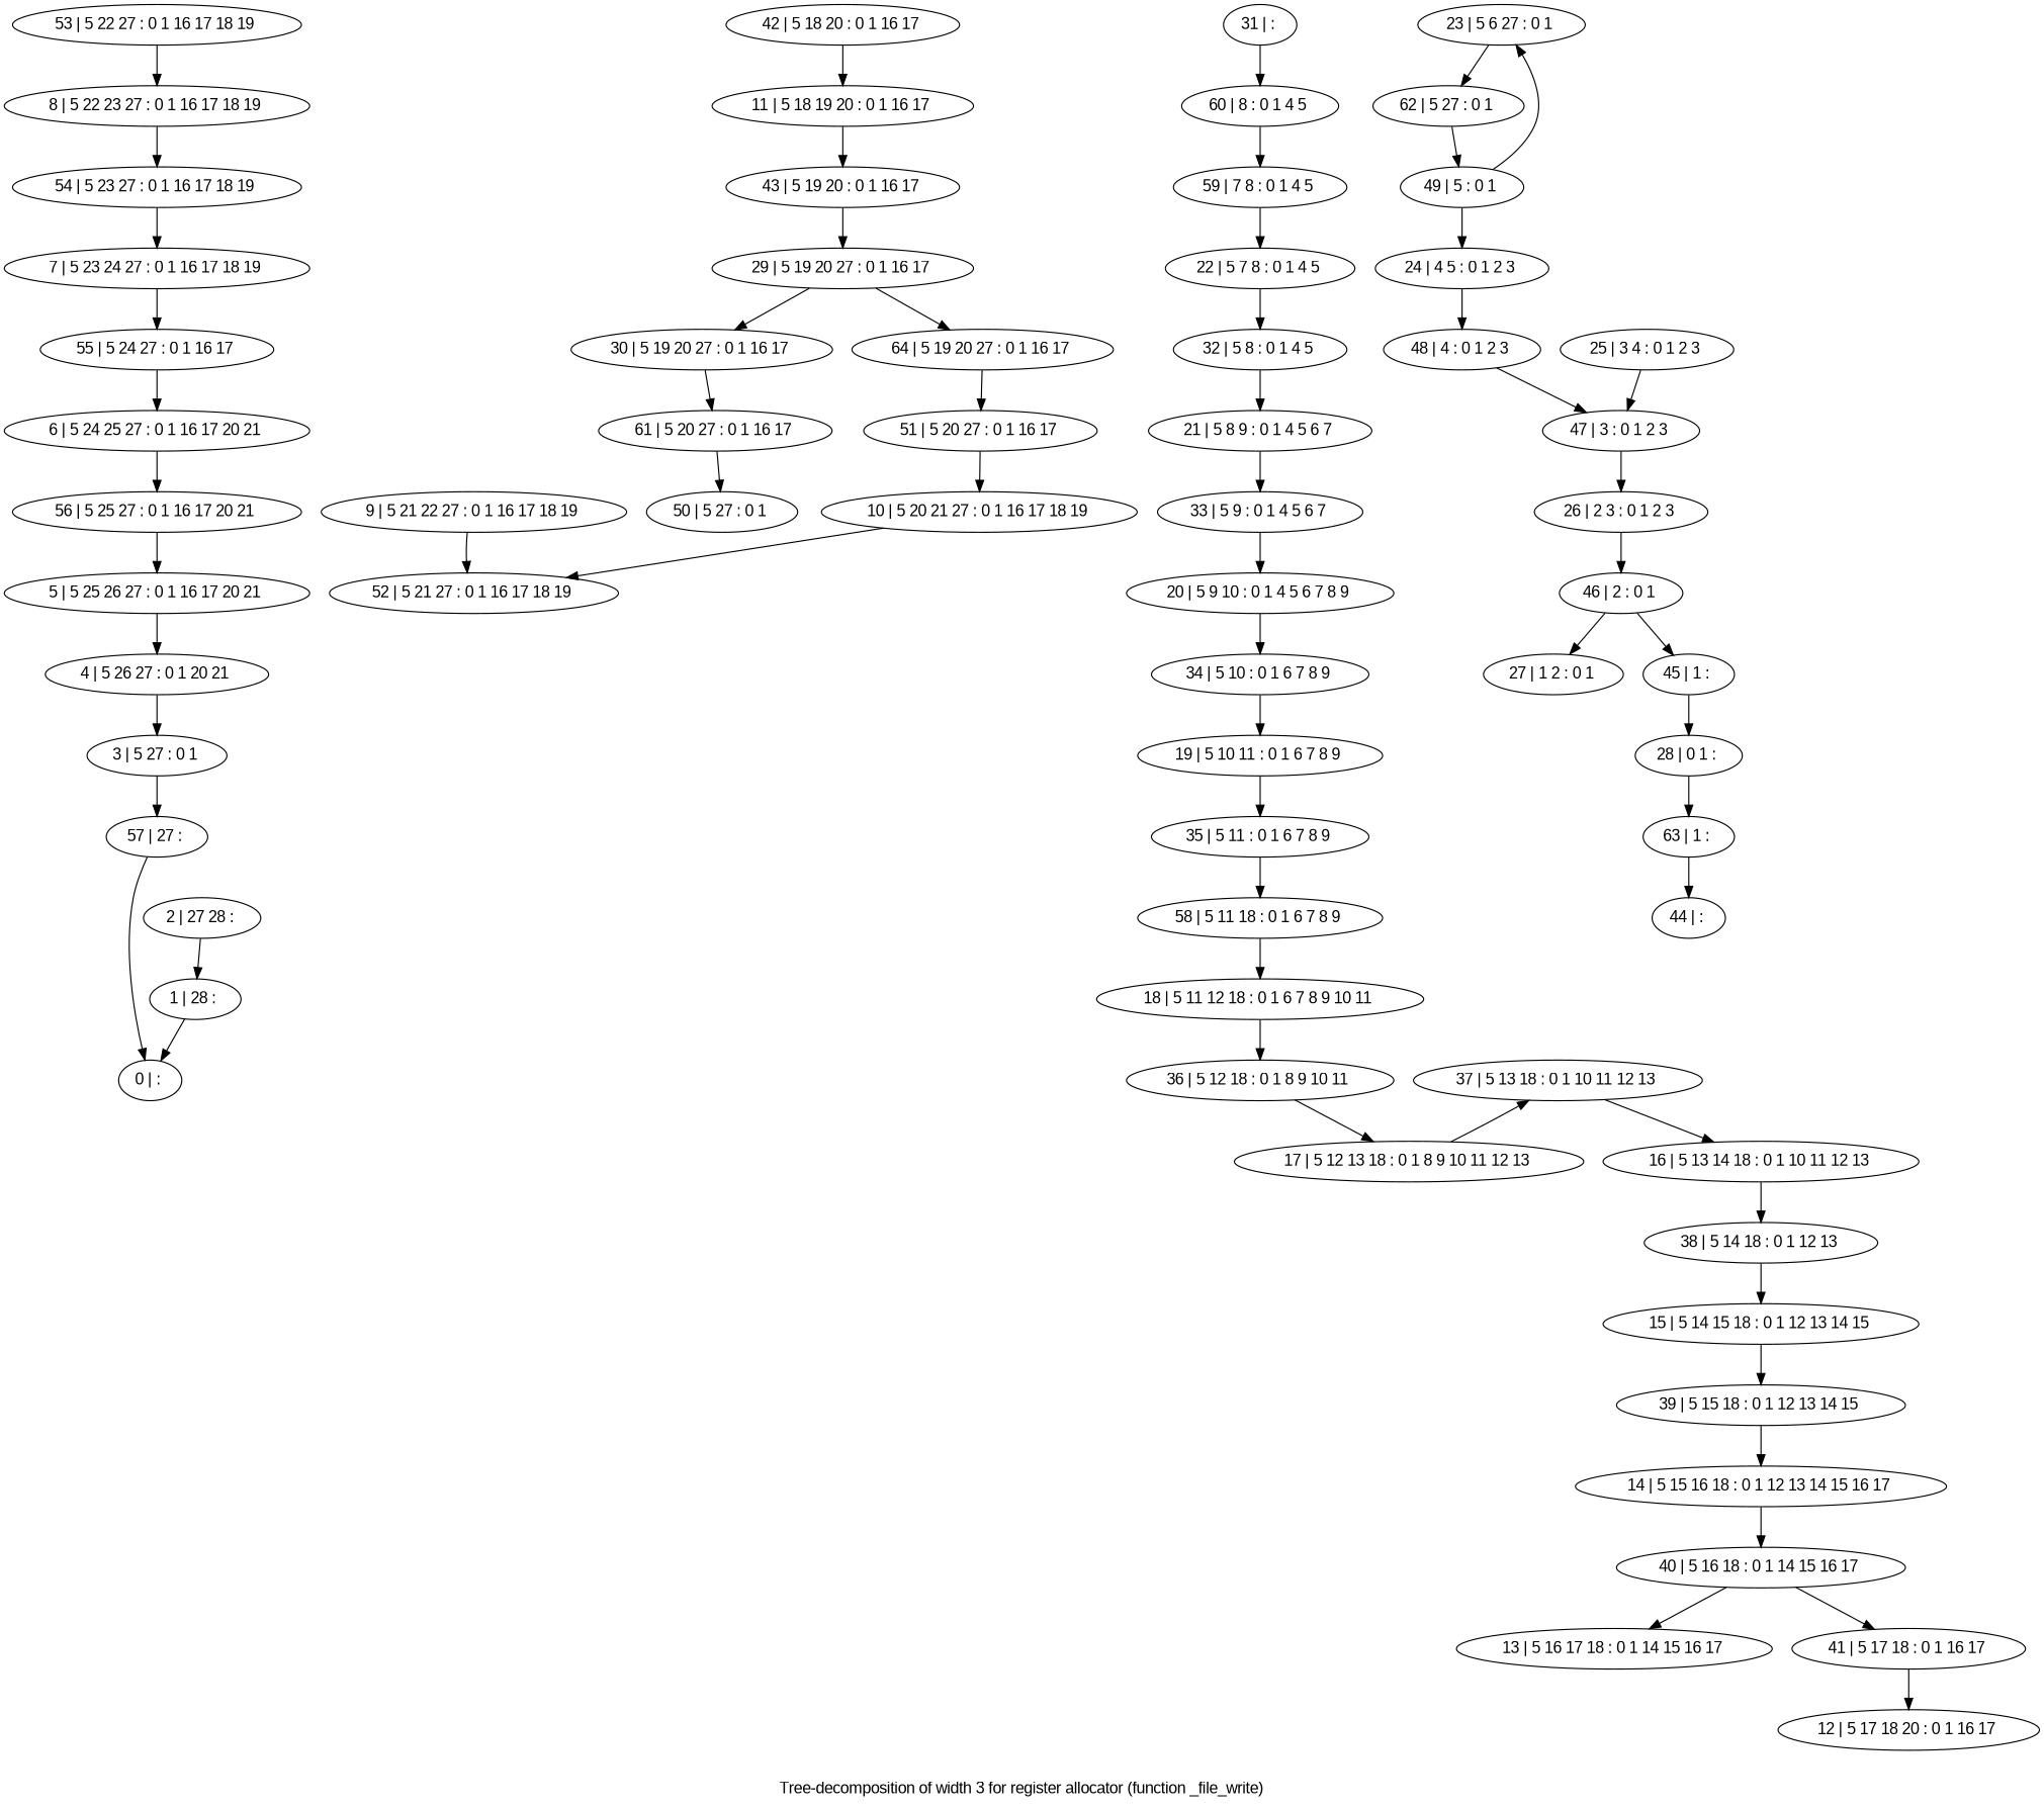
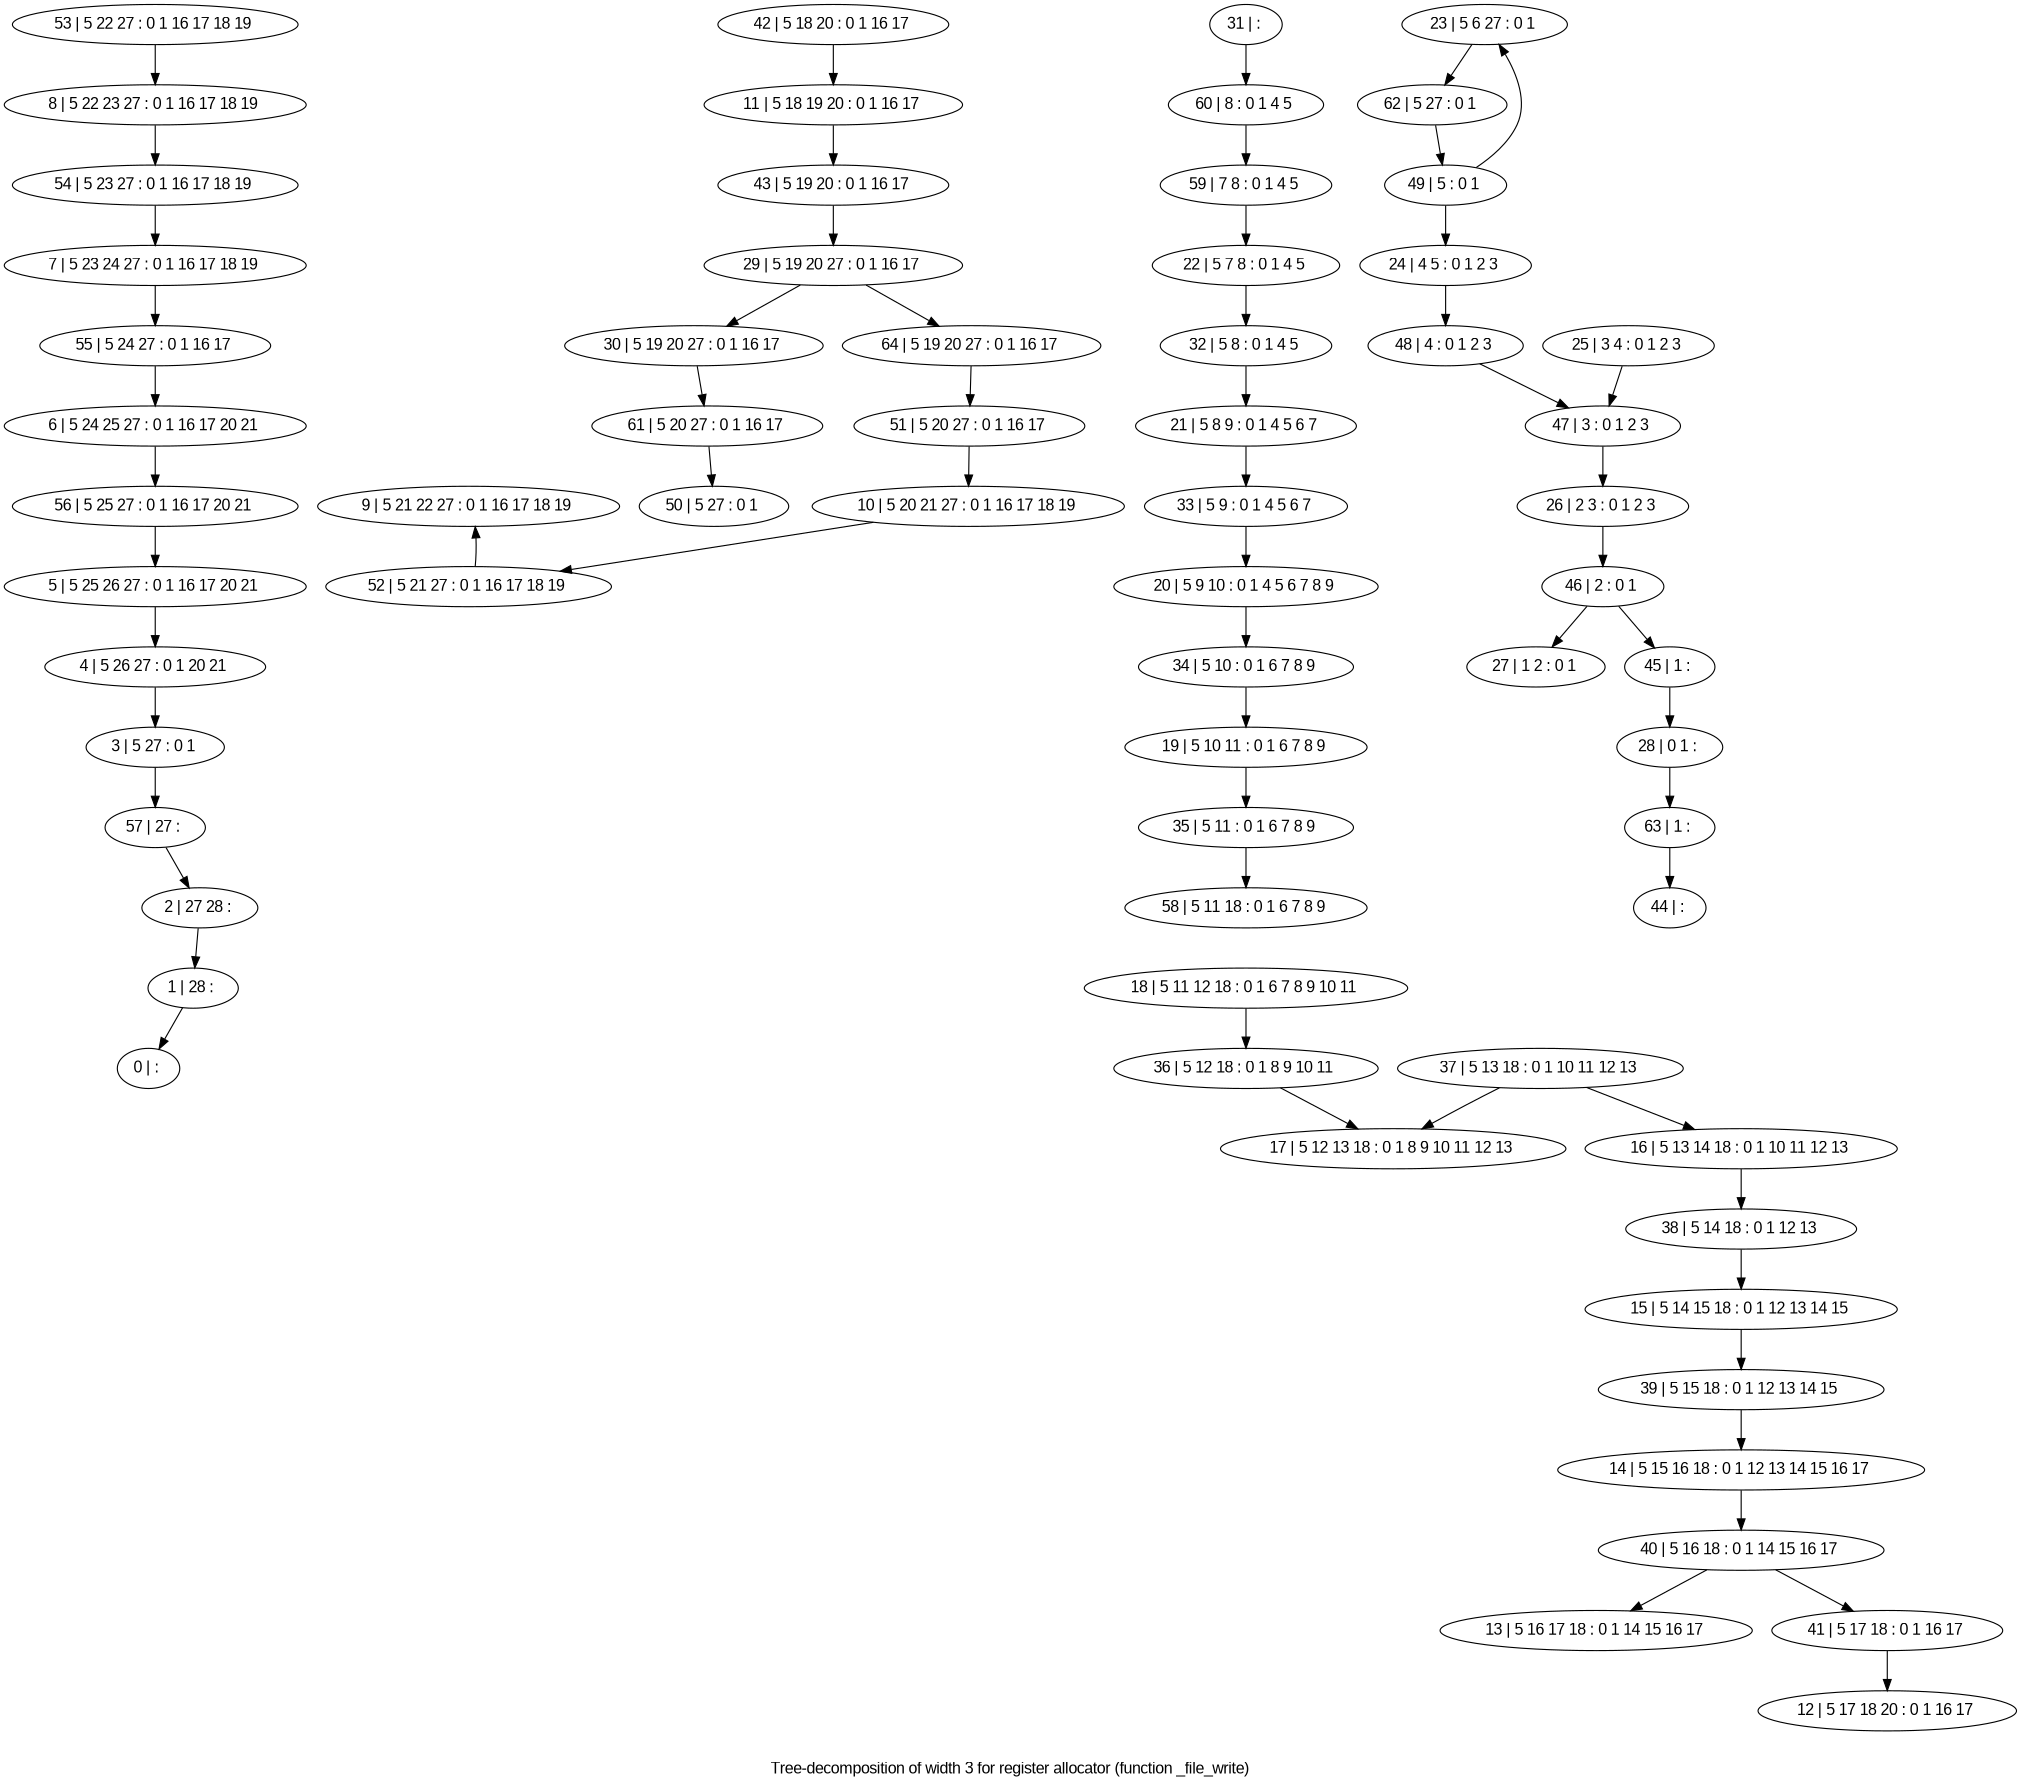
  digraph {
    fontname="Liberation Sans"
    label="Tree-decomposition of width 3 for register allocator (function _file_write)"
    node [fontname="Liberation Sans"]
    edge [fontname="Liberation Sans"]
    n1 [label="0 | : "]
    n2 [label="1 | 28 : "]
    n3 [label="2 | 27 28 : "]
    n4 [label="3 | 5 27 : 0 1 "]
    n5 [label="57 | 27 : "]
    n6 [label="4 | 5 26 27 : 0 1 20 21 "]
    n7 [label="5 | 5 25 26 27 : 0 1 16 17 20 21 "]
    n8 [label="6 | 5 24 25 27 : 0 1 16 17 20 21 "]
    n9 [label="56 | 5 25 27 : 0 1 16 17 20 21 "]
    n10 [label="7 | 5 23 24 27 : 0 1 16 17 18 19 "]
    n11 [label="55 | 5 24 27 : 0 1 16 17 "]
    n12 [label="8 | 5 22 23 27 : 0 1 16 17 18 19 "]
    n13 [label="54 | 5 23 27 : 0 1 16 17 18 19 "]
    n14 [label="9 | 5 21 22 27 : 0 1 16 17 18 19 "]
    n15 [label="53 | 5 22 27 : 0 1 16 17 18 19 "]
    n16 [label="10 | 5 20 21 27 : 0 1 16 17 18 19 "]
    n17 [label="52 | 5 21 27 : 0 1 16 17 18 19 "]
    n18 [label="11 | 5 18 19 20 : 0 1 16 17 "]
    n19 [label="43 | 5 19 20 : 0 1 16 17 "]
    n20 [label="29 | 5 19 20 27 : 0 1 16 17 "]
    n21 [label="12 | 5 17 18 20 : 0 1 16 17 "]
    n22 [label="42 | 5 18 20 : 0 1 16 17 "]
    n23 [label="13 | 5 16 17 18 : 0 1 14 15 16 17 "]
    n24 [label="41 | 5 17 18 : 0 1 16 17 "]
    n25 [label="14 | 5 15 16 18 : 0 1 12 13 14 15 16 17 "]
    n26 [label="40 | 5 16 18 : 0 1 14 15 16 17 "]
    n27 [label="15 | 5 14 15 18 : 0 1 12 13 14 15 "]
    n28 [label="39 | 5 15 18 : 0 1 12 13 14 15 "]
    n29 [label="16 | 5 13 14 18 : 0 1 10 11 12 13 "]
    n30 [label="38 | 5 14 18 : 0 1 12 13 "]
    n31 [label="17 | 5 12 13 18 : 0 1 8 9 10 11 12 13 "]
    n32 [label="37 | 5 13 18 : 0 1 10 11 12 13 "]
    n33 [label="18 | 5 11 12 18 : 0 1 6 7 8 9 10 11 "]
    n34 [label="36 | 5 12 18 : 0 1 8 9 10 11 "]
    n35 [label="19 | 5 10 11 : 0 1 6 7 8 9 "]
    n36 [label="35 | 5 11 : 0 1 6 7 8 9 "]
    n37 [label="58 | 5 11 18 : 0 1 6 7 8 9 "]
    n38 [label="20 | 5 9 10 : 0 1 4 5 6 7 8 9 "]
    n39 [label="34 | 5 10 : 0 1 6 7 8 9 "]
    n40 [label="21 | 5 8 9 : 0 1 4 5 6 7 "]
    n41 [label="33 | 5 9 : 0 1 4 5 6 7 "]
    n42 [label="22 | 5 7 8 : 0 1 4 5 "]
    n43 [label="32 | 5 8 : 0 1 4 5 "]
    n44 [label="23 | 5 6 27 : 0 1 "]
    n45 [label="62 | 5 27 : 0 1 "]
    n46 [label="49 | 5 : 0 1 "]
    n47 [label="24 | 4 5 : 0 1 2 3 "]
    n48 [label="48 | 4 : 0 1 2 3 "]
    n49 [label="47 | 3 : 0 1 2 3 "]
    n50 [label="25 | 3 4 : 0 1 2 3 "]
    n51 [label="26 | 2 3 : 0 1 2 3 "]
    n52 [label="46 | 2 : 0 1 "]
    n53 [label="27 | 1 2 : 0 1 "]
    n54 [label="45 | 1 : "]
    n55 [label="28 | 0 1 : "]
    n56 [label="63 | 1 : "]
    n57 [label="44 | : "]
    n58 [label="30 | 5 19 20 27 : 0 1 16 17 "]
    n59 [label="64 | 5 19 20 27 : 0 1 16 17 "]
    n60 [label="61 | 5 20 27 : 0 1 16 17 "]
    n61 [label="51 | 5 20 27 : 0 1 16 17 "]
    n62 [label="50 | 5 27 : 0 1 "]
    n63 [label="31 | : "]
    n64 [label="60 | 8 : 0 1 4 5 "]
    n65 [label="59 | 7 8 : 0 1 4 5 "]
    n2 -> n1
    n3 -> n2
    n4 -> n5
-   n5 -> n1
+   n5 -> n3
    n6 -> n4
    n7 -> n6
    n8 -> n9
    n9 -> n7
    n10 -> n11
    n11 -> n8
    n12 -> n13
    n13 -> n10
    n15 -> n12
    n16 -> n17
-   n14 -> n17
+   n17 -> n14
    n18 -> n19
    n19 -> n20
    n20 -> n58
    n20 -> n59
    n22 -> n18
    n24 -> n21
    n25 -> n26
    n26 -> n23
    n26 -> n24
    n27 -> n28
    n28 -> n25
    n29 -> n30
    n30 -> n27
-   n31 -> n32
+   n32 -> n31
    n32 -> n29
    n33 -> n34
    n34 -> n31
    n35 -> n36
    n36 -> n37
-   n37 -> n33
    n38 -> n39
    n39 -> n35
    n40 -> n41
    n41 -> n38
    n42 -> n43
    n43 -> n40
    n44 -> n45
    n45 -> n46
    n46 -> n44
    n46 -> n47
    n47 -> n48
    n48 -> n49
    n49 -> n51
    n50 -> n49
    n51 -> n52
    n52 -> n53
    n52 -> n54
    n54 -> n55
    n55 -> n56
    n56 -> n57
    n58 -> n60
    n59 -> n61
    n60 -> n62
    n61 -> n16
    n63 -> n64
    n64 -> n65
    n65 -> n42
  }
